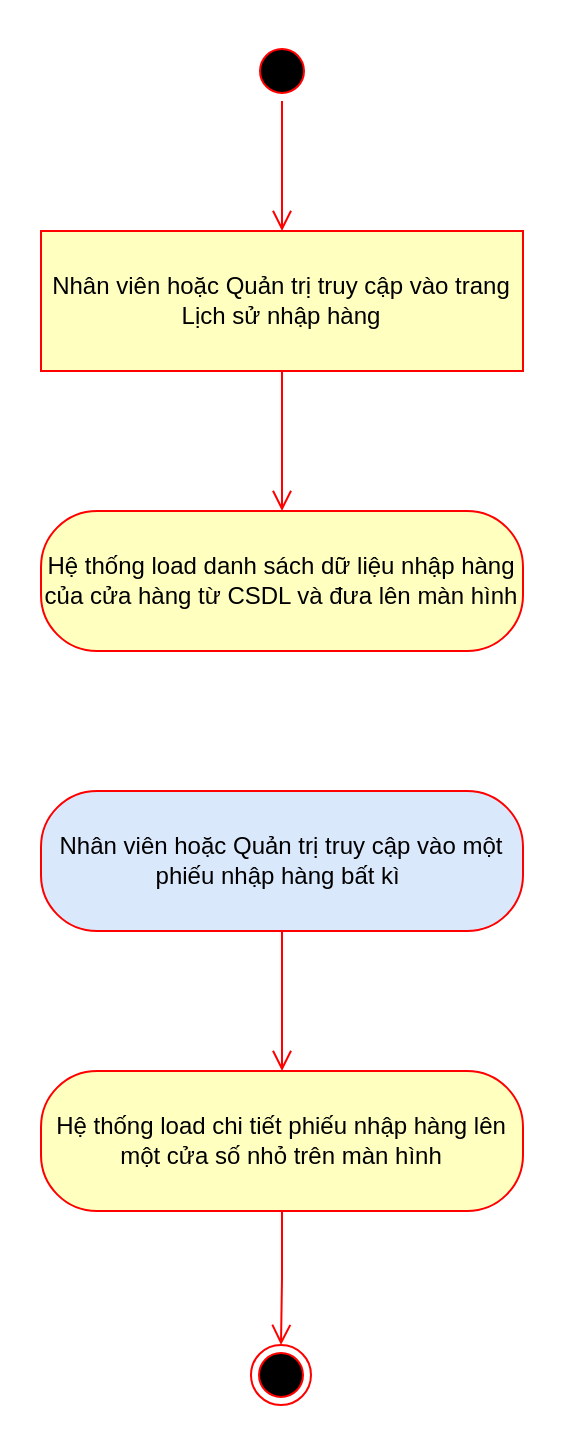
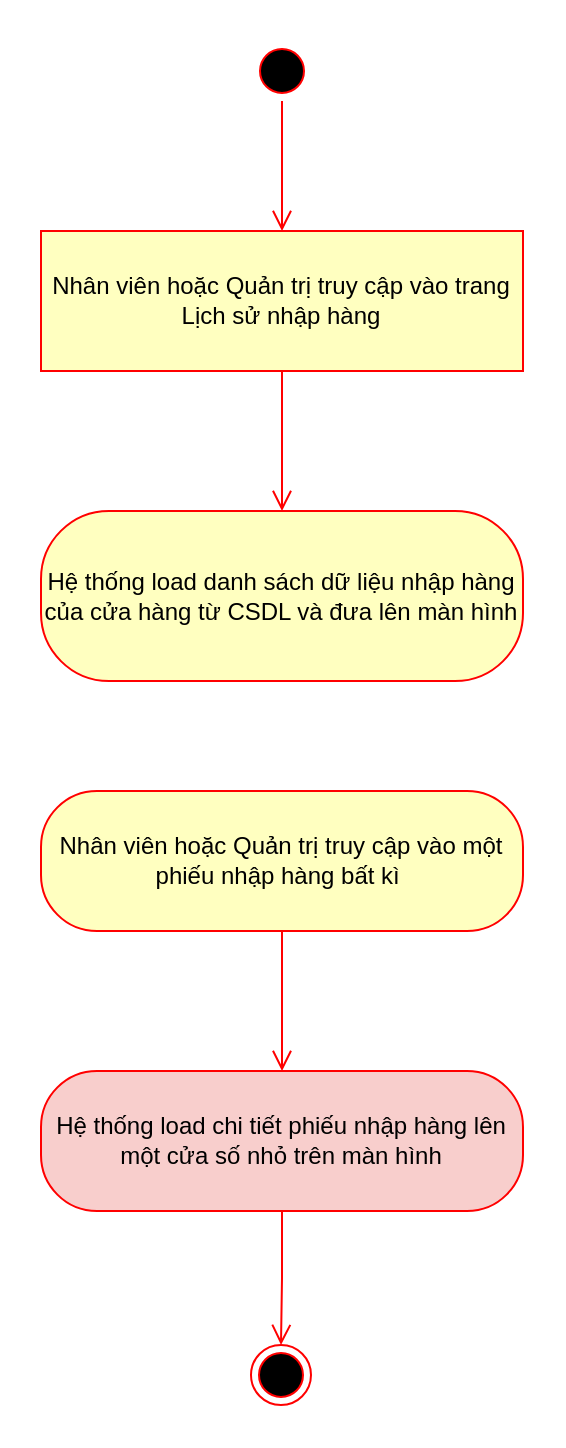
  <mxCell id="0" />
  <mxCell id="1" parent="0" />
  <mxCell id="2" value="" style="ellipse;html=1;shape=startState;fillColor=#000000;strokeColor=#ff0000;" parent="1" vertex="1"><mxGeometry x="125.5" y="20" width="30" height="30" as="geometry" /></mxCell>
  <mxCell id="3" value="" style="edgeStyle=orthogonalEdgeStyle;html=1;verticalAlign=bottom;endArrow=open;endSize=8;strokeColor=#ff0000;rounded=0;" parent="1" source="2" target="4" edge="1"><mxGeometry relative="1" as="geometry"><mxPoint x="136" y="85" as="targetPoint" /></mxGeometry></mxCell>
  <mxCell id="4" value="Nhân viên hoặc Quản trị truy cập vào trang Lịch sử nhập hàng" style="whiteSpace=wrap;html=1;arcSize=40;fontColor=#000000;fillColor=#ffffc0;strokeColor=#ff0000;rounded=0;" parent="1" vertex="1"><mxGeometry x="20" y="115" width="241" height="70" as="geometry" /></mxCell>
  <mxCell id="5" value="" style="edgeStyle=orthogonalEdgeStyle;html=1;verticalAlign=bottom;endArrow=open;endSize=8;strokeColor=#ff0000;rounded=0;" parent="1" source="4" target="6" edge="1"><mxGeometry relative="1" as="geometry"><mxPoint x="155.524" y="265" as="targetPoint" /></mxGeometry></mxCell>
- <mxCell id="6" value="Hệ thống load danh sách dữ liệu nhập hàng của cửa hàng từ CSDL và đưa lên màn hình" style="rounded=1;whiteSpace=wrap;html=1;arcSize=40;fontColor=#000000;fillColor=#ffffc0;strokeColor=#ff0000;" parent="1" vertex="1"><mxGeometry x="20" y="255" width="241" height="70" as="geometry" /></mxCell>
- <mxCell id="7" value="Nhân viên hoặc Quản trị truy cập vào một phiếu nhập hàng bất kì&amp;nbsp;" style="rounded=1;whiteSpace=wrap;html=1;arcSize=40;fontColor=#000000;fillColor=#dae8fc;strokeColor=#ff0000;" parent="1" vertex="1"><mxGeometry x="20" y="395" width="241" height="70" as="geometry" /></mxCell>
- <mxCell id="8" value="Hệ thống load chi tiết phiếu nhập hàng lên một cửa số nhỏ trên màn hình" style="rounded=1;whiteSpace=wrap;html=1;arcSize=40;fontColor=#000000;fillColor=#ffffc0;strokeColor=#ff0000;" parent="1" vertex="1"><mxGeometry x="20" y="535" width="241" height="70" as="geometry" /></mxCell>
+ <mxCell id="6" value="Hệ thống load danh sách dữ liệu nhập hàng của cửa hàng từ CSDL và đưa lên màn hình" style="rounded=1;whiteSpace=wrap;html=1;arcSize=40;fontColor=#000000;fillColor=#ffffc0;strokeColor=#ff0000;" parent="1" vertex="1"><mxGeometry x="20" y="255" width="241" height="85" as="geometry" /></mxCell>
+ <mxCell id="7" value="Nhân viên hoặc Quản trị truy cập vào một phiếu nhập hàng bất kì&amp;nbsp;" style="rounded=1;whiteSpace=wrap;html=1;arcSize=40;fontColor=#000000;fillColor=#ffffc0;strokeColor=#ff0000;" parent="1" vertex="1"><mxGeometry x="20" y="395" width="241" height="70" as="geometry" /></mxCell>
+ <mxCell id="8" value="Hệ thống load chi tiết phiếu nhập hàng lên một cửa số nhỏ trên màn hình" style="rounded=1;whiteSpace=wrap;html=1;arcSize=40;fontColor=#000000;fillColor=#f8cecc;strokeColor=#ff0000;" parent="1" vertex="1"><mxGeometry x="20" y="535" width="241" height="70" as="geometry" /></mxCell>
  <mxCell id="9" value="" style="edgeStyle=orthogonalEdgeStyle;html=1;verticalAlign=bottom;endArrow=open;endSize=8;strokeColor=#ff0000;rounded=0;" parent="1" source="7" target="8" edge="1"><mxGeometry relative="1" as="geometry"><mxPoint x="146" y="405" as="targetPoint" /><mxPoint x="146" y="335" as="sourcePoint" /><Array as="points" /></mxGeometry></mxCell>
  <mxCell id="10" value="" style="ellipse;html=1;shape=endState;fillColor=#000000;strokeColor=#ff0000;" parent="1" vertex="1"><mxGeometry x="125" y="672" width="30" height="30" as="geometry" /></mxCell>
  <mxCell id="11" value="" style="edgeStyle=orthogonalEdgeStyle;html=1;verticalAlign=bottom;endArrow=open;endSize=8;strokeColor=#ff0000;rounded=0;" parent="1" source="8" target="10" edge="1"><mxGeometry relative="1" as="geometry"><mxPoint x="150.5" y="545" as="targetPoint" /><mxPoint x="150.5" y="475" as="sourcePoint" /><Array as="points" /></mxGeometry></mxCell>
